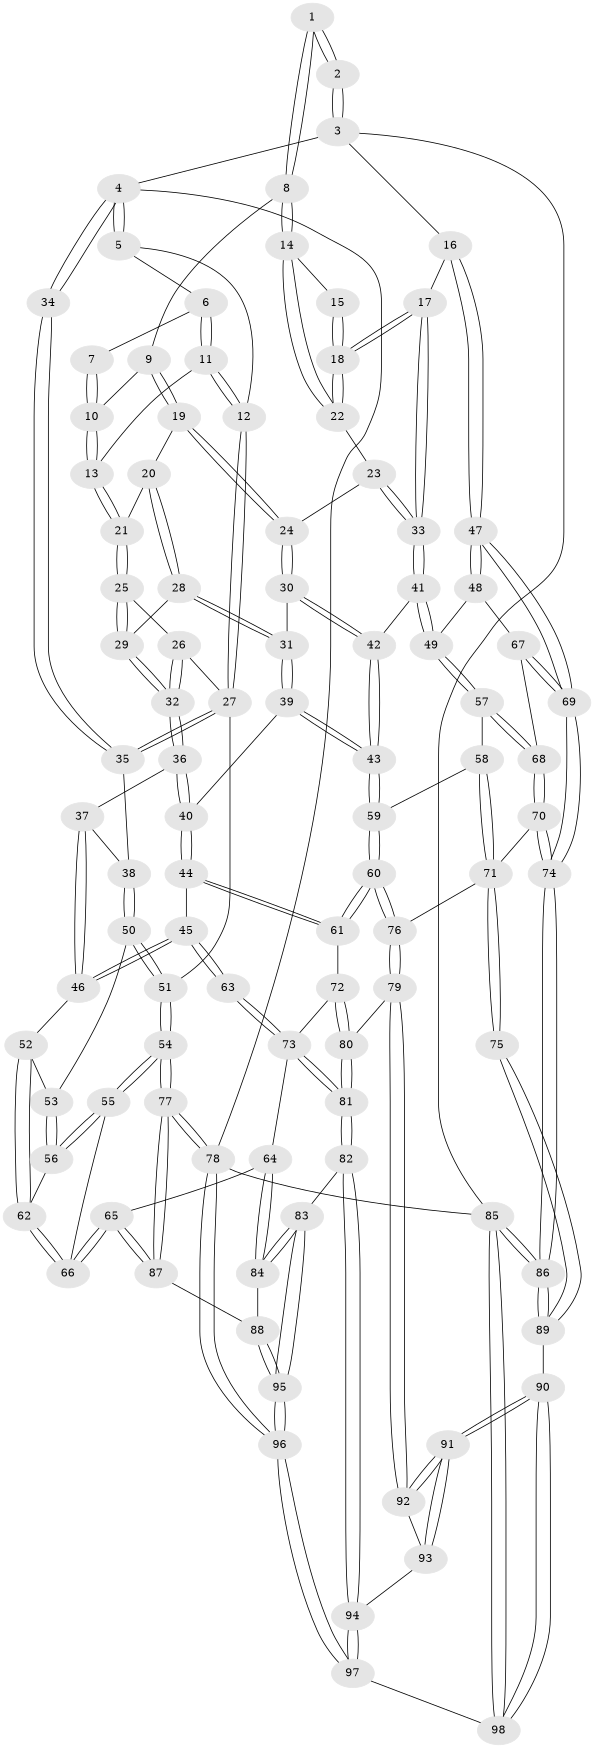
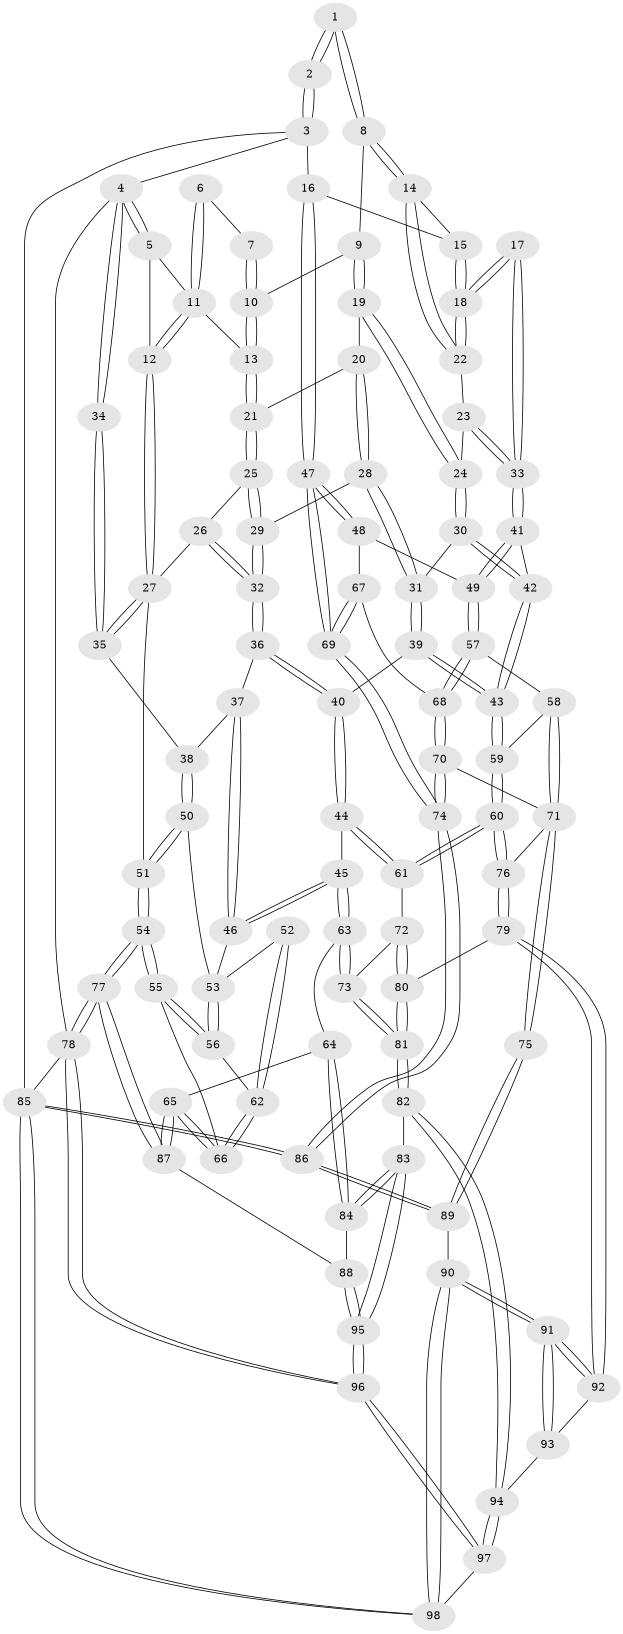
  graph {
    node [color=gray90 style=filled]
    1
    2
    8
    3
    9
    14
    4
    16
    85
    5
    34
    78
    17
    47
    86
    98
    6
    12
    35
    96
    7
    11
    27
    10
    13
    19
    15
    22
    20
    24
    21
    51
    25
    18
    23
    33
    48
    69
    41
    28
    30
    29
    31
    26
    42
    32
    36
    38
    39
    43
    40
    37
    49
    54
    50
    46
    44
    52
    53
    59
    45
    61
    57
    60
    63
    72
    64
    73
    62
    67
    74
    68
    58
    56
    55
    77
    66
    87
    71
    70
    76
    75
    79
    80
    65
    84
    81
    88
    89
    82
    90
    92
    97
    93
    83
    94
    95
    91
    1 -- 2
    1 -- 2
    1 -- 8
    1 -- 8
    2 -- 3
    2 -- 3
    8 -- 9
    8 -- 14
    8 -- 14
    3 -- 4
    3 -- 16
    3 -- 85
    9 -- 10
    9 -- 19
    9 -- 19
    14 -- 15
    14 -- 22
    14 -- 22
    4 -- 5
    4 -- 5
    4 -- 34
    4 -- 34
    4 -- 78
-   16 -- 17
+   16 -- 15
    16 -- 47
    16 -- 47
    85 -- 86
    85 -- 86
    85 -- 98
    85 -- 98
-   5 -- 6
+   5 -- 11
    5 -- 12
    34 -- 35
    34 -- 35
    78 -- 85
    78 -- 96
    78 -- 96
    17 -- 18
    17 -- 18
    17 -- 33
    17 -- 33
    47 -- 48
    47 -- 48
    47 -- 69
    47 -- 69
    86 -- 89
    86 -- 89
    6 -- 7
    6 -- 11
    6 -- 11
    12 -- 27
    12 -- 27
    35 -- 38
    96 -- 97
    96 -- 97
    7 -- 10
    7 -- 10
    11 -- 12
    11 -- 12
    11 -- 13
    27 -- 35
    27 -- 35
    27 -- 51
    10 -- 13
    10 -- 13
    13 -- 21
    13 -- 21
    19 -- 20
    19 -- 24
    19 -- 24
    15 -- 18
    15 -- 18
    22 -- 23
    20 -- 21
    20 -- 28
    20 -- 28
    24 -- 30
    24 -- 30
    21 -- 25
    21 -- 25
    51 -- 54
    51 -- 54
    25 -- 29
    25 -- 29
    25 -- 26
    18 -- 22
    18 -- 22
    23 -- 24
    23 -- 33
    23 -- 33
    33 -- 41
    33 -- 41
    48 -- 49
    48 -- 67
    69 -- 74
    69 -- 74
    41 -- 42
    41 -- 49
    41 -- 49
    28 -- 29
    28 -- 31
    28 -- 31
    30 -- 31
    30 -- 42
    30 -- 42
    29 -- 32
    29 -- 32
    31 -- 39
    31 -- 39
    26 -- 27
    26 -- 32
    26 -- 32
    42 -- 43
    42 -- 43
    32 -- 36
    32 -- 36
    36 -- 40
    36 -- 40
    36 -- 37
    38 -- 50
    38 -- 50
    39 -- 43
    39 -- 43
    39 -- 40
    43 -- 59
    43 -- 59
    40 -- 44
    40 -- 44
    37 -- 38
    37 -- 46
    37 -- 46
    49 -- 57
    49 -- 57
    54 -- 55
    54 -- 55
    54 -- 77
    54 -- 77
    50 -- 51
    50 -- 51
    50 -- 53
-   46 -- 52
+   46 -- 53
    44 -- 45
    44 -- 61
    44 -- 61
    52 -- 53
    52 -- 62
    52 -- 62
    53 -- 56
    53 -- 56
    59 -- 60
    59 -- 60
    45 -- 46
    45 -- 46
    45 -- 63
    45 -- 63
    61 -- 72
    57 -- 68
    57 -- 68
    57 -- 58
    60 -- 61
    60 -- 61
    60 -- 76
    60 -- 76
-   73 -- 64
+   63 -- 64
    63 -- 73
    63 -- 73
    72 -- 73
    72 -- 80
    72 -- 80
    64 -- 65
    64 -- 84
    64 -- 84
    73 -- 81
    73 -- 81
    62 -- 66
    62 -- 66
    67 -- 69
    67 -- 69
    67 -- 68
    74 -- 86
    74 -- 86
    68 -- 70
    68 -- 70
    58 -- 59
    58 -- 71
    58 -- 71
    56 -- 62
    55 -- 56
    55 -- 56
    55 -- 66
    77 -- 78
    77 -- 78
    77 -- 87
    77 -- 87
    87 -- 88
    71 -- 76
    71 -- 75
    71 -- 75
    70 -- 74
    70 -- 74
    70 -- 71
    76 -- 79
    76 -- 79
    75 -- 89
    75 -- 89
    79 -- 80
    79 -- 92
    79 -- 92
    80 -- 81
    80 -- 81
    65 -- 66
    65 -- 66
    65 -- 87
    65 -- 87
    84 -- 88
    81 -- 82
    81 -- 82
    88 -- 95
    88 -- 95
    89 -- 90
    82 -- 83
    82 -- 94
    82 -- 94
    90 -- 98
    90 -- 98
    90 -- 91
    90 -- 91
    92 -- 93
    97 -- 98
    93 -- 94
    83 -- 84
    83 -- 84
    83 -- 95
    83 -- 95
    94 -- 97
    94 -- 97
    95 -- 96
    95 -- 96
    91 -- 92
    91 -- 92
    91 -- 93
    91 -- 93
  }
